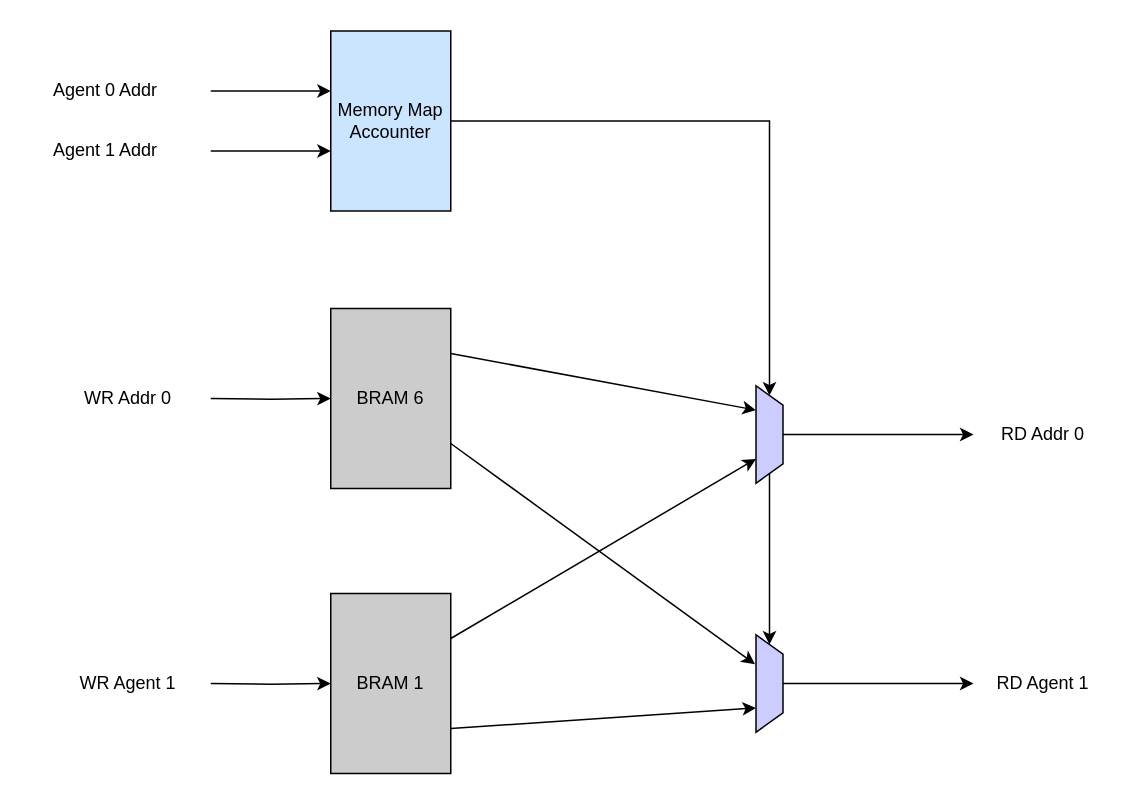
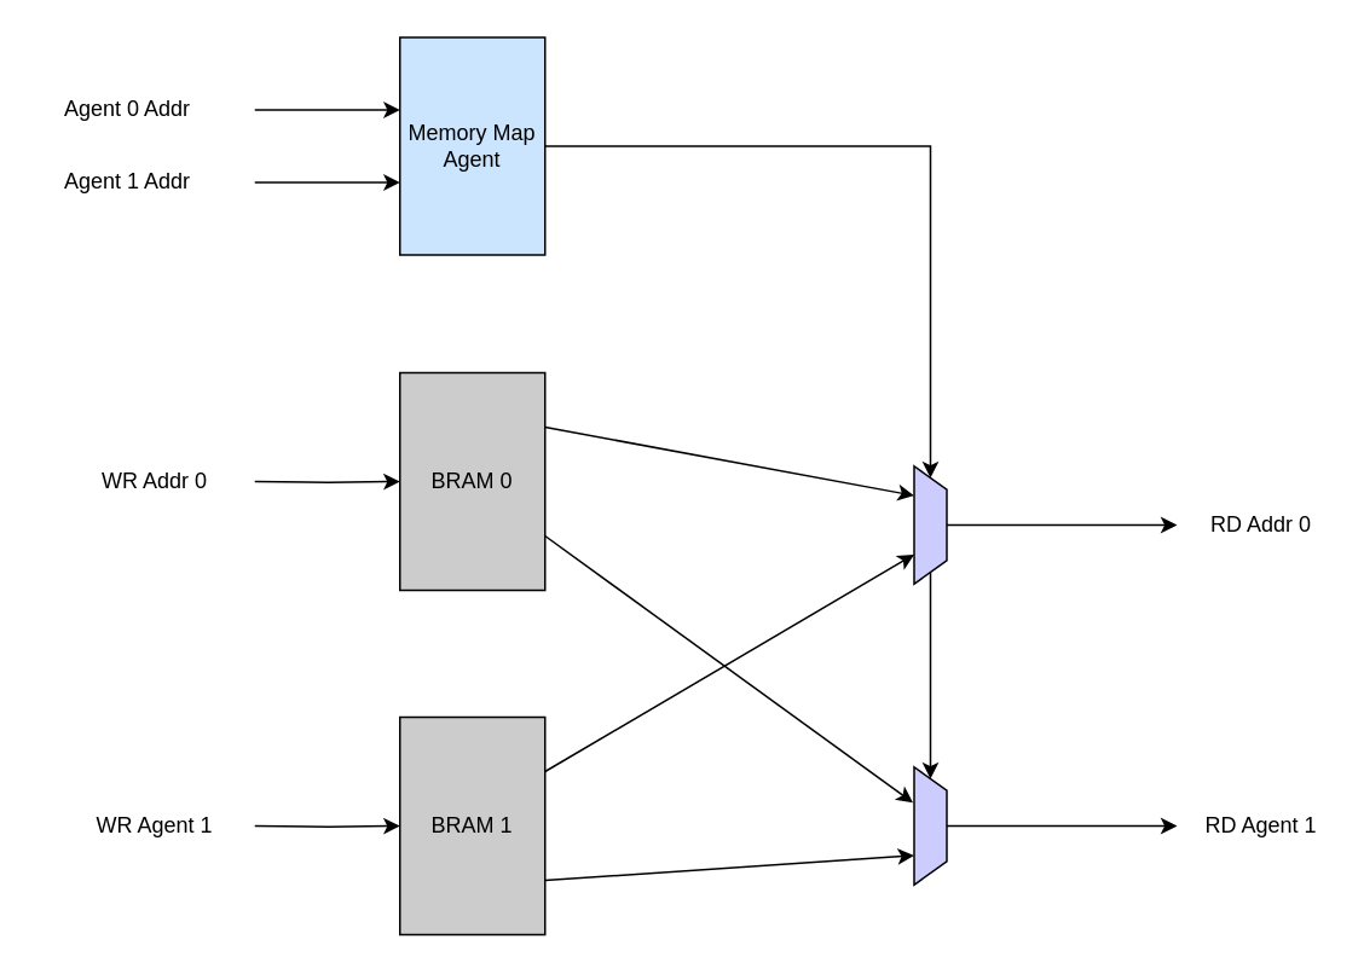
  <mxCell id="0" />
  <mxCell id="1" parent="0" />
  <mxCell id="2" style="rounded=0;orthogonalLoop=1;jettySize=auto;html=1;exitX=1;exitY=0.25;exitDx=0;exitDy=0;entryX=0.25;entryY=1;entryDx=0;entryDy=0;" edge="1" parent="1" source="5" target="12"><mxGeometry relative="1" as="geometry" /></mxCell>
  <mxCell id="3" style="rounded=0;orthogonalLoop=1;jettySize=auto;html=1;exitX=1;exitY=0.75;exitDx=0;exitDy=0;entryX=0.302;entryY=1.036;entryDx=0;entryDy=0;entryPerimeter=0;" edge="1" parent="1" source="5" target="14"><mxGeometry relative="1" as="geometry" /></mxCell>
  <mxCell id="4" value="" style="edgeStyle=orthogonalEdgeStyle;rounded=0;orthogonalLoop=1;jettySize=auto;html=1;" edge="1" parent="1" target="5"><mxGeometry relative="1" as="geometry"><mxPoint x="140" y="265" as="sourcePoint" /></mxGeometry></mxCell>
- <mxCell id="5" value="BRAM 6" style="rounded=0;whiteSpace=wrap;html=1;fillColor=#CCCCCC;" vertex="1" parent="1"><mxGeometry x="220" y="205" width="80" height="120" as="geometry" /></mxCell>
+ <mxCell id="5" value="BRAM 0" style="rounded=0;whiteSpace=wrap;html=1;fillColor=#CCCCCC;" vertex="1" parent="1"><mxGeometry x="220" y="205" width="80" height="120" as="geometry" /></mxCell>
  <mxCell id="6" style="rounded=0;orthogonalLoop=1;jettySize=auto;html=1;exitX=1;exitY=0.75;exitDx=0;exitDy=0;entryX=0.75;entryY=1;entryDx=0;entryDy=0;" edge="1" parent="1" source="9" target="14"><mxGeometry relative="1" as="geometry"><mxPoint x="457.619" y="456.429" as="targetPoint" /></mxGeometry></mxCell>
  <mxCell id="7" style="rounded=0;orthogonalLoop=1;jettySize=auto;html=1;exitX=1;exitY=0.25;exitDx=0;exitDy=0;entryX=0.75;entryY=1;entryDx=0;entryDy=0;" edge="1" parent="1" source="9" target="12"><mxGeometry relative="1" as="geometry" /></mxCell>
  <mxCell id="8" value="" style="edgeStyle=orthogonalEdgeStyle;rounded=0;orthogonalLoop=1;jettySize=auto;html=1;" edge="1" parent="1" target="9"><mxGeometry relative="1" as="geometry"><mxPoint x="140" y="455" as="sourcePoint" /></mxGeometry></mxCell>
  <mxCell id="9" value="BRAM 1" style="rounded=0;whiteSpace=wrap;html=1;fillColor=#CCCCCC;" vertex="1" parent="1"><mxGeometry x="220" y="395" width="80" height="120" as="geometry" /></mxCell>
  <mxCell id="10" value="" style="edgeStyle=orthogonalEdgeStyle;rounded=0;orthogonalLoop=1;jettySize=auto;html=1;" edge="1" parent="1" source="12"><mxGeometry relative="1" as="geometry"><mxPoint x="648.5" y="289" as="targetPoint" /></mxGeometry></mxCell>
  <mxCell id="11" style="edgeStyle=orthogonalEdgeStyle;rounded=0;orthogonalLoop=1;jettySize=auto;html=1;exitX=1;exitY=0.5;exitDx=0;exitDy=0;entryX=0;entryY=0.5;entryDx=0;entryDy=0;" edge="1" parent="1" source="12" target="14"><mxGeometry relative="1" as="geometry" /></mxCell>
  <mxCell id="12" value="" style="shape=trapezoid;perimeter=trapezoidPerimeter;whiteSpace=wrap;html=1;rotation=90;fillColor=#CCCCFF;" vertex="1" parent="1"><mxGeometry x="480" y="280" width="65" height="18" as="geometry" /></mxCell>
  <mxCell id="13" value="" style="edgeStyle=orthogonalEdgeStyle;rounded=0;orthogonalLoop=1;jettySize=auto;html=1;" edge="1" parent="1" source="14"><mxGeometry relative="1" as="geometry"><mxPoint x="648.5" y="455" as="targetPoint" /></mxGeometry></mxCell>
  <mxCell id="14" value="" style="shape=trapezoid;perimeter=trapezoidPerimeter;whiteSpace=wrap;html=1;rotation=90;fillColor=#CCCCFF;" vertex="1" parent="1"><mxGeometry x="480" y="446" width="65" height="18" as="geometry" /></mxCell>
  <mxCell id="15" value="WR Addr 0" style="text;html=1;strokeColor=none;fillColor=none;align=center;verticalAlign=middle;whiteSpace=wrap;rounded=0;" vertex="1" parent="1"><mxGeometry x="50" y="255" width="70" height="20" as="geometry" /></mxCell>
  <mxCell id="16" value="WR Agent 1" style="text;html=1;strokeColor=none;fillColor=none;align=center;verticalAlign=middle;whiteSpace=wrap;rounded=0;" vertex="1" parent="1"><mxGeometry x="50" y="445" width="70" height="20" as="geometry" /></mxCell>
  <mxCell id="17" value="RD Addr 0" style="text;html=1;strokeColor=none;fillColor=none;align=center;verticalAlign=middle;whiteSpace=wrap;rounded=0;" vertex="1" parent="1"><mxGeometry x="660" y="279" width="70" height="20" as="geometry" /></mxCell>
  <mxCell id="18" value="RD Agent 1" style="text;html=1;strokeColor=none;fillColor=none;align=center;verticalAlign=middle;whiteSpace=wrap;rounded=0;" vertex="1" parent="1"><mxGeometry x="660" y="445" width="70" height="20" as="geometry" /></mxCell>
  <mxCell id="19" style="edgeStyle=orthogonalEdgeStyle;rounded=0;orthogonalLoop=1;jettySize=auto;html=1;exitX=1;exitY=0.5;exitDx=0;exitDy=0;entryX=0;entryY=0.5;entryDx=0;entryDy=0;" edge="1" parent="1" source="20" target="12"><mxGeometry relative="1" as="geometry" /></mxCell>
- <mxCell id="20" value="Memory Map Accounter" style="rounded=0;whiteSpace=wrap;html=1;fillColor=#CCE5FF;" vertex="1" parent="1"><mxGeometry x="220" y="20" width="80" height="120" as="geometry" /></mxCell>
+ <mxCell id="20" value="Memory Map Agent" style="rounded=0;whiteSpace=wrap;html=1;fillColor=#CCE5FF;" vertex="1" parent="1"><mxGeometry x="220" y="20" width="80" height="120" as="geometry" /></mxCell>
  <mxCell id="21" value="" style="edgeStyle=orthogonalEdgeStyle;rounded=0;orthogonalLoop=1;jettySize=auto;html=1;" edge="1" parent="1"><mxGeometry relative="1" as="geometry"><mxPoint x="140" y="100" as="sourcePoint" /><mxPoint x="220" y="100" as="targetPoint" /></mxGeometry></mxCell>
  <mxCell id="22" value="" style="edgeStyle=orthogonalEdgeStyle;rounded=0;orthogonalLoop=1;jettySize=auto;html=1;" edge="1" parent="1"><mxGeometry relative="1" as="geometry"><mxPoint x="140" y="60" as="sourcePoint" /><mxPoint x="220" y="60" as="targetPoint" /></mxGeometry></mxCell>
  <mxCell id="23" value="Agent 0 Addr" style="text;html=1;strokeColor=none;fillColor=none;align=center;verticalAlign=middle;whiteSpace=wrap;rounded=0;" vertex="1" parent="1"><mxGeometry x="20" y="50" width="100" height="20" as="geometry" /></mxCell>
  <mxCell id="24" value="Agent 1 Addr" style="text;html=1;strokeColor=none;fillColor=none;align=center;verticalAlign=middle;whiteSpace=wrap;rounded=0;" vertex="1" parent="1"><mxGeometry x="20" y="90" width="100" height="20" as="geometry" /></mxCell>
